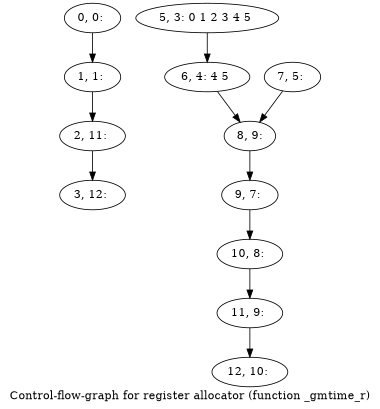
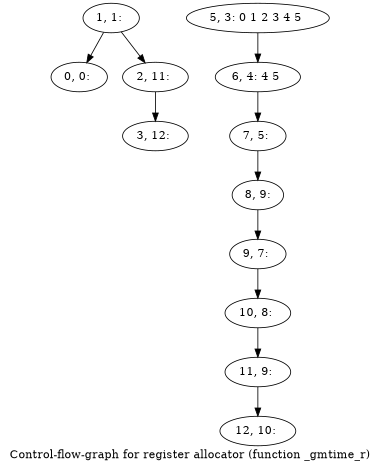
  digraph {
    label="Control-flow-graph for register allocator (function _gmtime_r)"
    n1 [label="0, 0: "]
    n2 [label="1, 1: "]
    n3 [label="2, 11: "]
    n4 [label="3, 12: "]
    n5 [label="5, 3: 0 1 2 3 4 5 "]
    n6 [label="6, 4: 4 5 "]
    n7 [label="7, 5: "]
    n8 [label="8, 9:"]
    n9 [label="9, 7: "]
    n10 [label="10, 8: "]
    n11 [label="11, 9: "]
    n12 [label="12, 10: "]
-   n1 -> n2
+   n2 -> n1
    n2 -> n3
    n3 -> n4
    n5 -> n6
-   n6 -> n8
+   n6 -> n7
    n7 -> n8
    n8 -> n9
    n9 -> n10
    n10 -> n11
    n11 -> n12
  }
